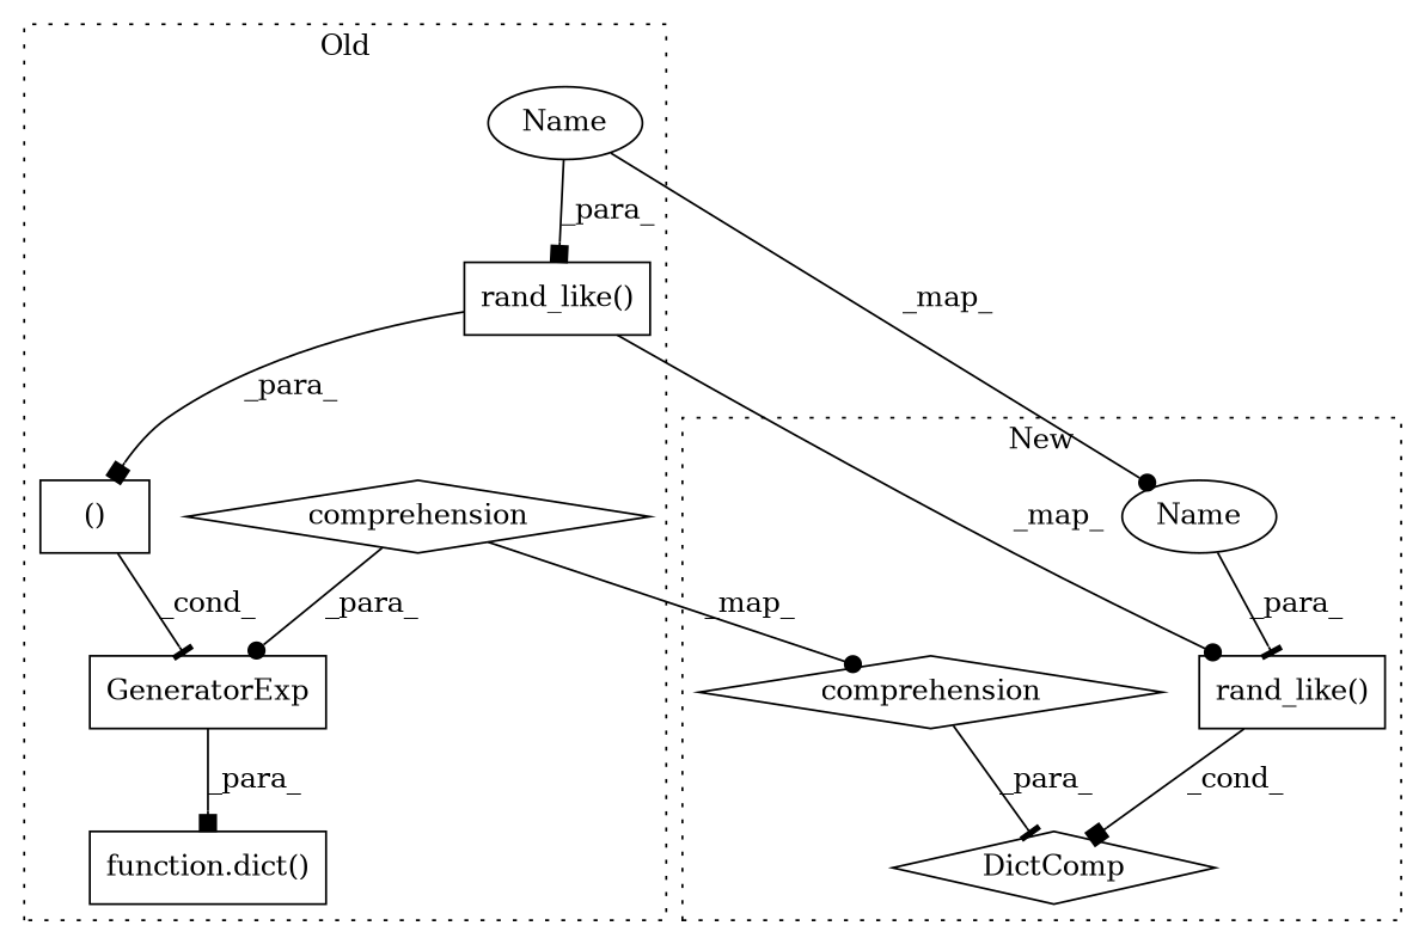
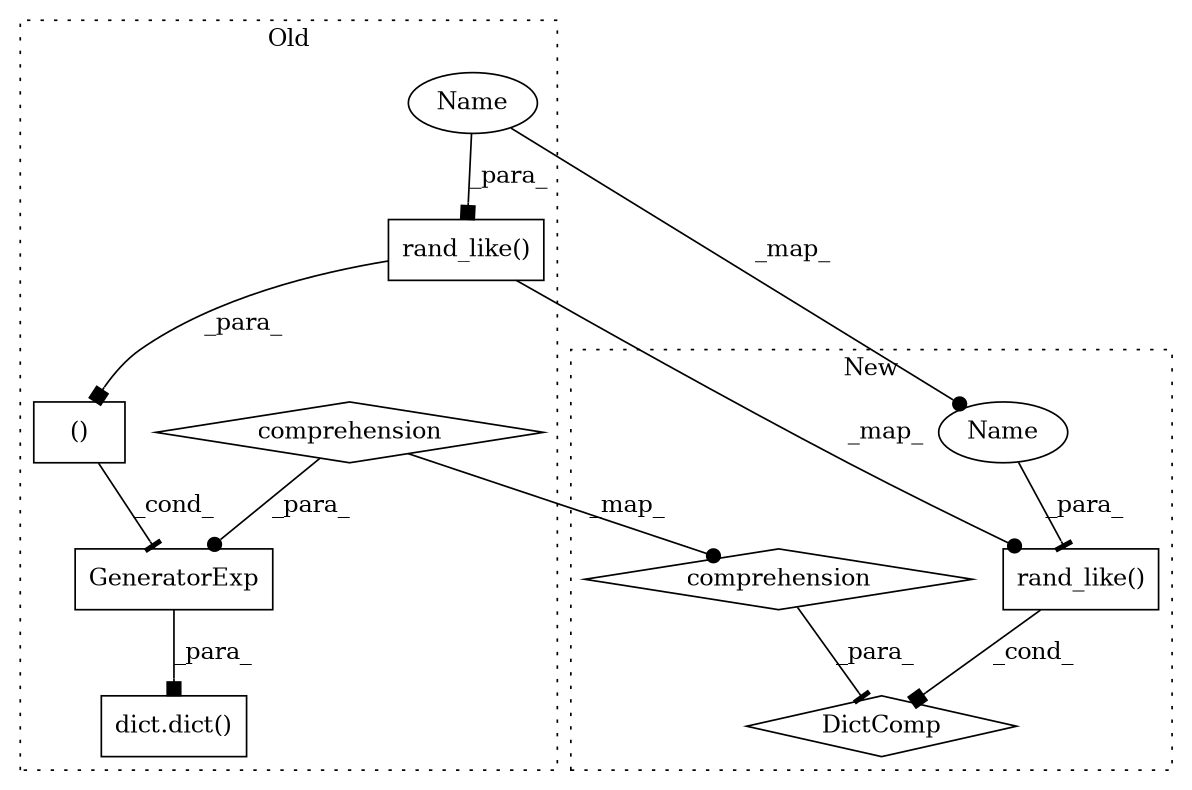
  digraph {
    node [a=75 l="13,1" shape=box]
    edge [arrowhead=box]
    n1 [label="rand_like()" s="4682,4700"]
    n2 [a=45 l=3 label=comprehension s=4703 shape=diamond]
    n3 [a=54 l=21 label="()" s=4680]
    n4 [a=55 l=1 label=GeneratorExp s=4669]
-   n5 [l="5,73" label="function.dict()" s="4664,4670"]
+   n5 [l="5,73" label="dict.dict()" s="4664,4670"]
    n6 [a=87 l=5 label=Name s=4695 shape=ellipse]
    n7 [label="rand_like()" s="4677,4695"]
    n8 [a=45 l=3 label=comprehension s=4697 shape=diamond]
    n9 [a=84 l=73 label=DictComp s=4664 shape=diamond]
    n10 [a=87 l=5 label=Name s=4690 shape=ellipse]
    subgraph cluster_1 {
      label=Old
      style=dotted
      n1
      n2
      n3
      n4
      n5
      n6
    }
    subgraph cluster_2 {
      label=New
      style=dotted
      n7
      n8
      n9
      n10
    }
    n1 -> n3 [label=_para_]
    n1 -> n7 [arrowhead=dot label=_map_]
    n2 -> n4 [arrowhead=dot label=_para_]
    n2 -> n8 [arrowhead=dot label=_map_]
    n3 -> n4 [arrowhead=tee label=_cond_]
    n4 -> n5 [label=_para_]
    n6 -> n1 [label=_para_]
    n6 -> n10 [arrowhead=dot label=_map_]
    n7 -> n9 [label=_cond_]
    n8 -> n9 [arrowhead=tee label=_para_]
    n10 -> n7 [arrowhead=tee label=_para_]
  }
